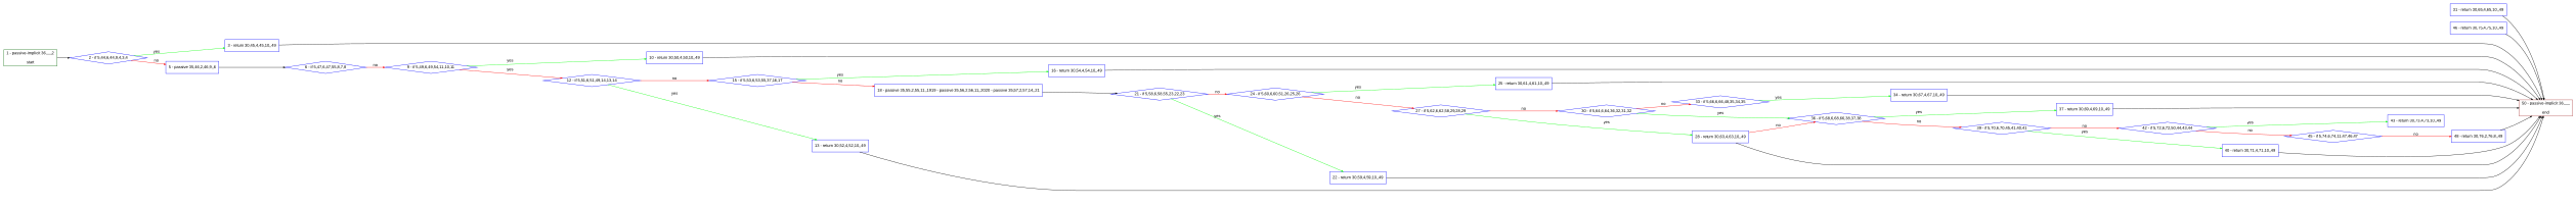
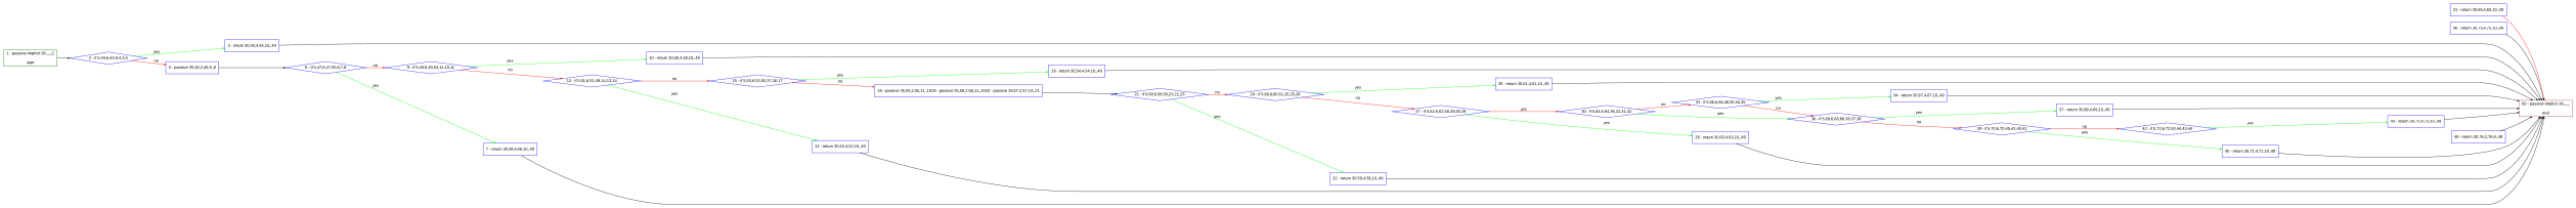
  digraph {
    bgcolor=white
    compound=true
    fillcolor="#FFFFCC"
    fontname="Liberation Sans"
    fontsize=12
    pack=true
    packmode=clust
    rankdir=LR
    style="rounded,filled"
    node [color="#0000ff" compound=true fillcolor="#ffffff" fixedsize=false fontname="Liberation Sans" fontsize=12 node_initialized=no shape=box style=filled]
    edge [arrowhead=normal arrowsize=0.5 arrowtail=none color="#000000" compound=true dir=forward fontcolor=black fontname="Liberation Sans" fontsize=12]
    n1 [label="2 - if 5,44,6,44,9,4,3,4" shape=diamond]
    n2 [label="3 - return 30,45,4,45,10,,49"]
    n3 [label="5 - passive 35,46,2,46,9,,6"]
    n4 [color="#a52a2a" label="50 - passive-implicit 36,,,,,,\n\nend"]
    n5 [label="6 - if 5,47,6,47,55,8,7,8" shape=diamond]
    n6 [color="#006400" label="1 - passive-implicit 36,,,,,,2\n\nstart"]
+   n7 [label="7 - return 30,48,4,48,10,,49"]
    n8 [label="9 - if 5,49,6,49,54,11,10,11" shape=diamond]
    n9 [label="10 - return 30,50,4,50,10,,49"]
    n10 [label="12 - if 5,51,6,51,49,14,13,14" shape=diamond]
    n11 [label="13 - return 30,52,4,52,10,,49"]
    n12 [label="15 - if 5,53,6,53,55,37,16,17" shape=diamond]
    n13 [label="16 - return 30,54,4,54,10,,49"]
    n14 [label="18 - passive 35,55,2,55,11,,1919 - passive 35,56,2,56,11,,2020 - passive 35,57,2,57,14,,21"]
    n15 [label="21 - if 5,58,6,58,55,23,22,23" shape=diamond]
    n16 [label="22 - return 30,59,4,59,10,,49"]
    n17 [label="24 - if 5,60,6,60,51,26,25,26" shape=diamond]
    n18 [label="25 - return 30,61,4,61,10,,49"]
    n19 [label="27 - if 5,62,6,62,58,29,28,29" shape=diamond]
    n20 [label="28 - return 30,63,4,63,10,,49"]
    n21 [label="30 - if 5,64,6,64,36,32,31,32" shape=diamond]
    n22 [label="33 - if 5,66,6,66,48,35,34,35" shape=diamond]
    n23 [label="36 - if 5,68,6,68,66,38,37,38" shape=diamond]
    n24 [label="31 - return 30,65,4,65,10,,49"]
    n25 [label="34 - return 30,67,4,67,10,,49"]
    n26 [label="37 - return 30,69,4,69,10,,49"]
    n27 [label="39 - if 5,70,6,70,45,41,40,41" shape=diamond]
    n28 [label="40 - return 30,71,4,71,10,,49"]
    n29 [label="42 - if 5,72,6,72,50,44,43,44" shape=diamond]
    n30 [label="43 - return 30,73,4,73,10,,49"]
-   n31 [label="45 - if 5,74,6,74,11,47,46,47" shape=diamond]
    n32 [label="48 - return 30,76,2,76,8,,49"]
    n33 [label="46 - return 30,75,4,75,10,,49"]
    n1 -> n2 [color="#00ff00" label=yes]
    n1 -> n3 [color="#ff0000" label=no]
    n2 -> n4
    n3 -> n5
+   n5 -> n7 [color="#00ff00" label=yes]
    n5 -> n8 [color="#ff0000" label=no]
    n6 -> n1
+   n7 -> n4
    n8 -> n9 [color="#00ff00" label=yes]
-   n8 -> n10 [color="#ff0000" label=yes]
+   n8 -> n10 [color="#ff0000" label=no]
    n9 -> n4
    n10 -> n11 [color="#00ff00" label=yes]
    n10 -> n12 [color="#ff0000" label=no]
    n11 -> n4
    n12 -> n13 [color="#00ff00" label=yes]
    n12 -> n14 [color="#ff0000" label=no]
    n13 -> n4
    n14 -> n15
    n15 -> n16 [color="#00ff00" label=yes]
    n15 -> n17 [color="#ff0000" label=no]
    n16 -> n4
    n17 -> n18 [color="#00ff00" label=yes]
    n17 -> n19 [color="#ff0000" label=no]
    n18 -> n4
    n19 -> n20 [color="#00ff00" label=yes]
-   n19 -> n21 [color="#ff0000" label=no]
+   n19 -> n21 [color="#ff0000" label=yes]
    n20 -> n4
    n21 -> n22 [color="#ff0000" label=no]
    n21 -> n23 [color="#00ff00" label=yes]
-   n20 -> n23 [color="#ff0000" label=no]
+   n22 -> n23 [color="#ff0000" label=no]
    n22 -> n25 [color="#00ff00" label=yes]
    n23 -> n26 [color="#00ff00" label=yes]
    n23 -> n27 [color="#ff0000" label=no]
-   n24 -> n4
+   n24 -> n4 [color="#ff0000"]
    n25 -> n4
    n26 -> n4
    n27 -> n28 [color="#00ff00" label=yes]
    n27 -> n29 [color="#ff0000" label=no]
    n28 -> n4
    n29 -> n30 [color="#00ff00" label=yes]
-   n29 -> n31 [color="#ff0000" label=no]
-   n31 -> n32 [color="#ff0000" label=no]
+   n30 -> n4
    n32 -> n4
    n33 -> n4
  }
